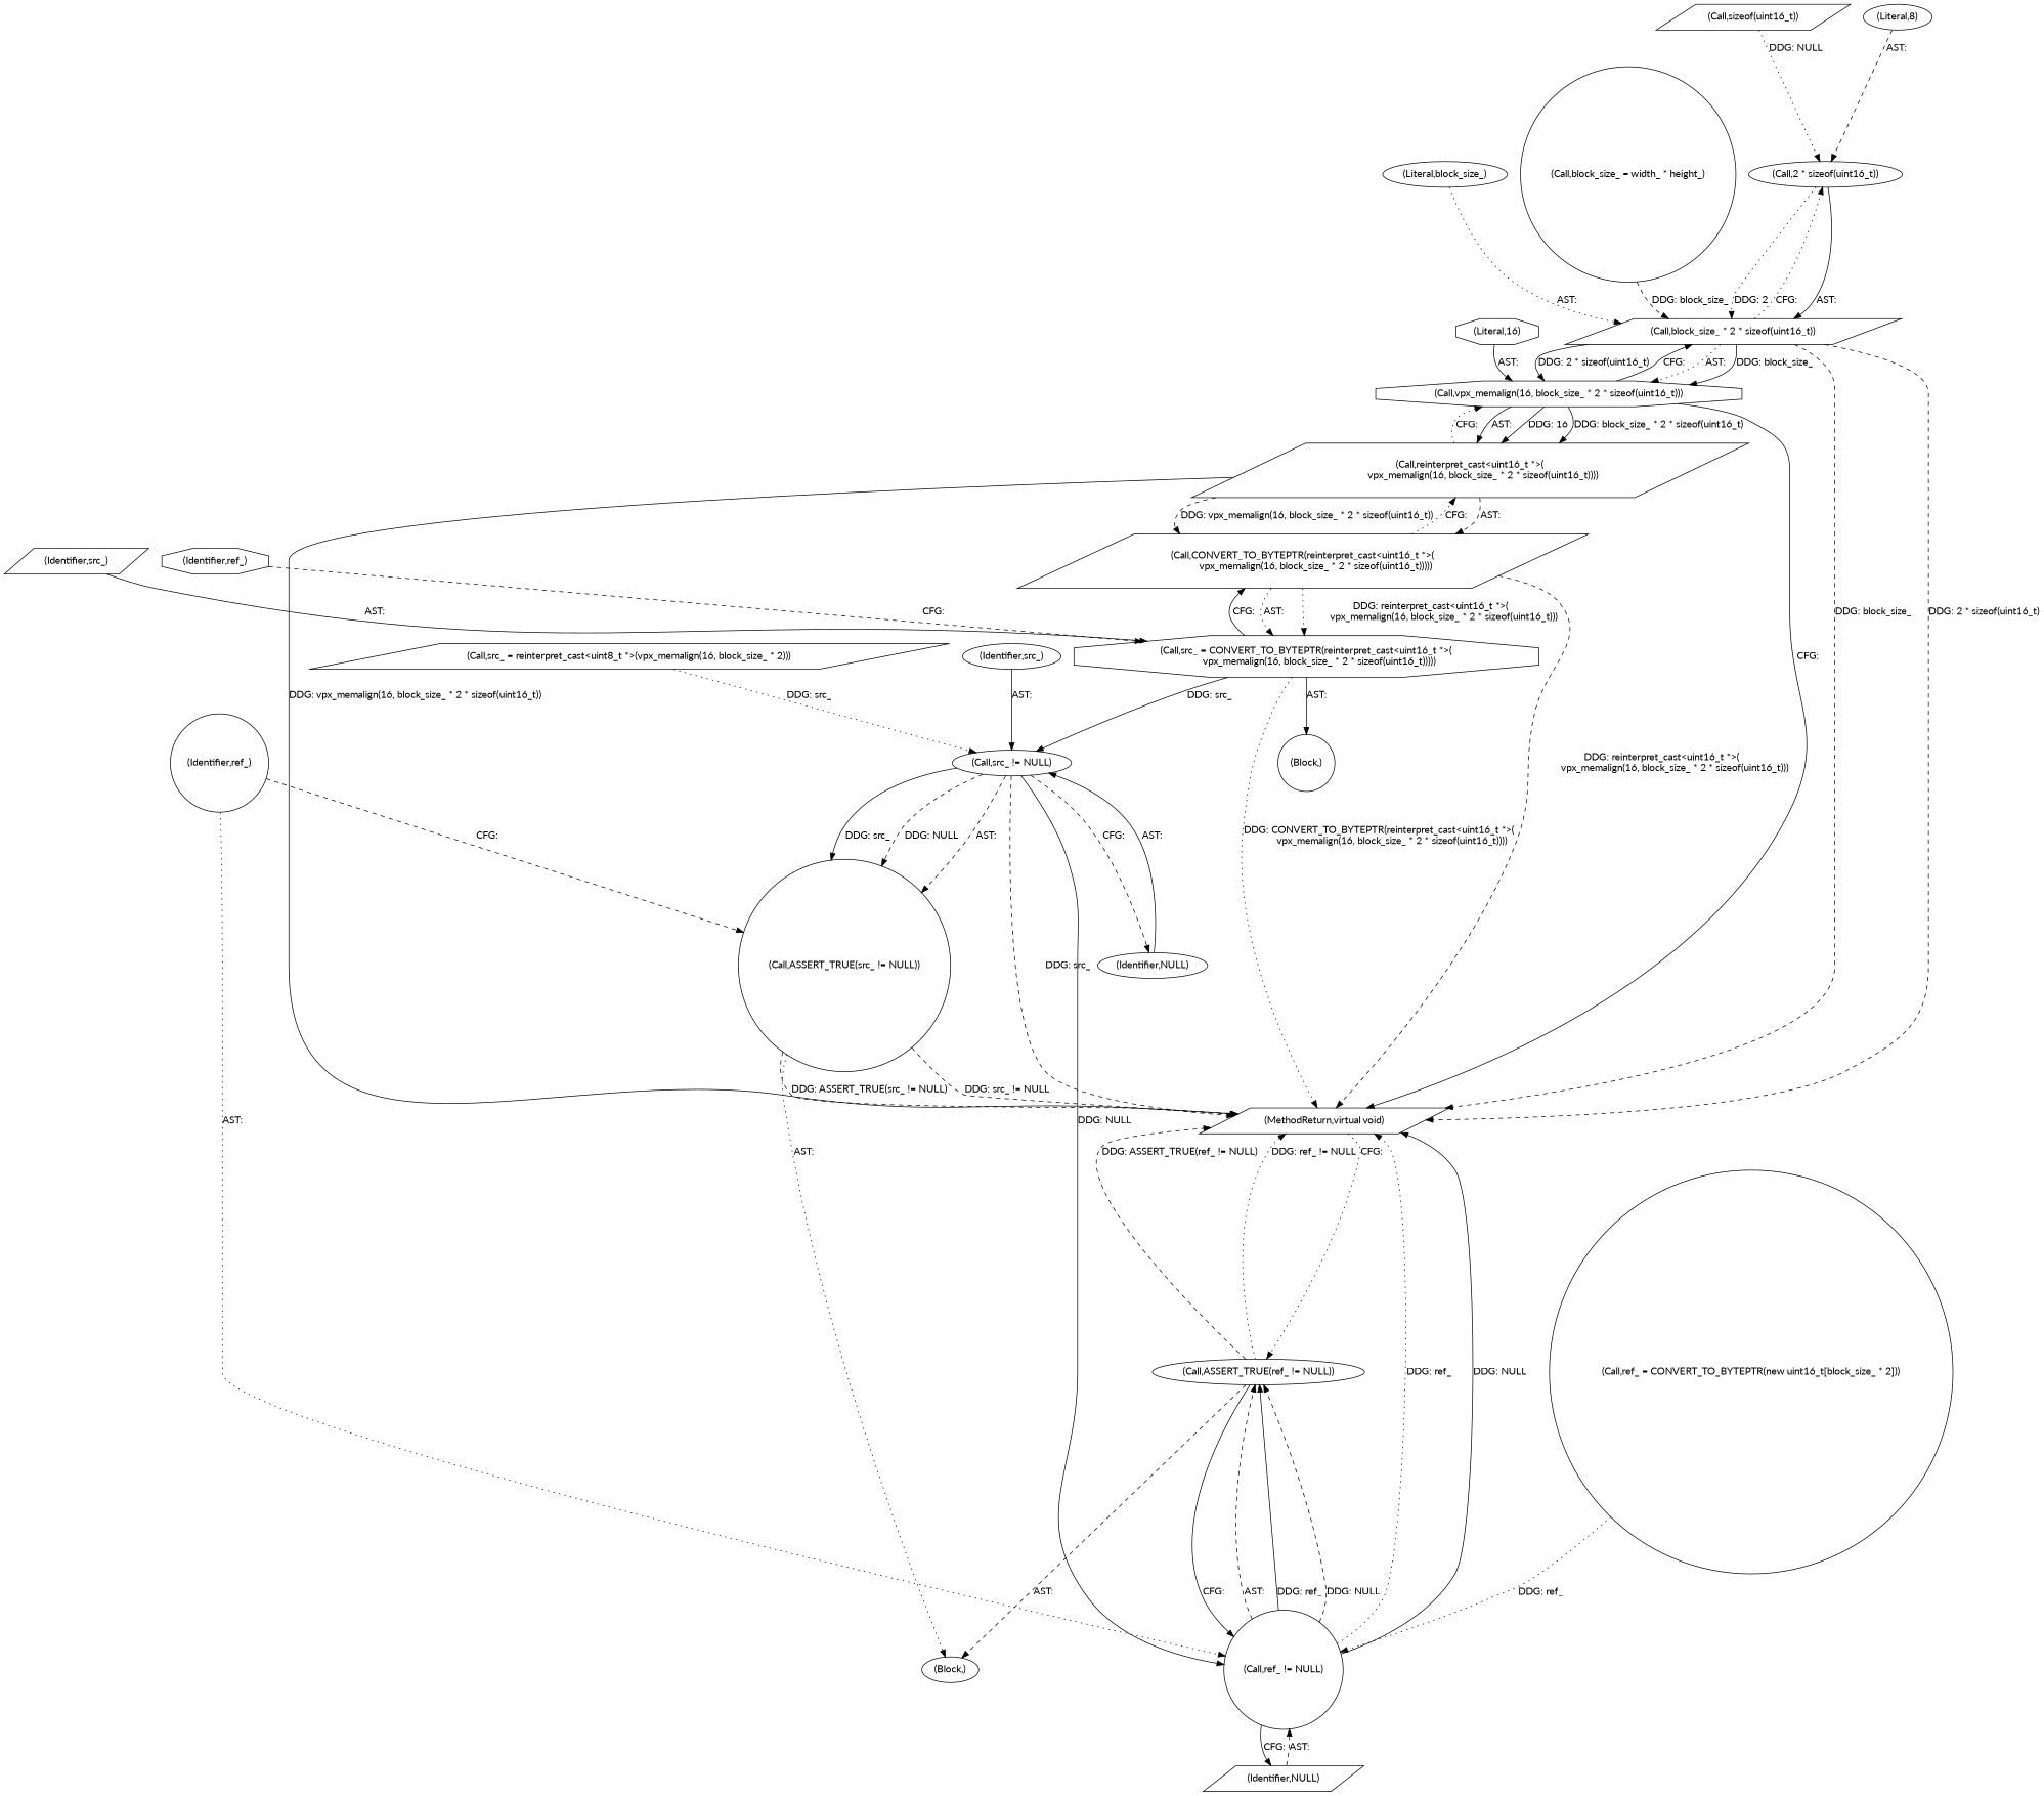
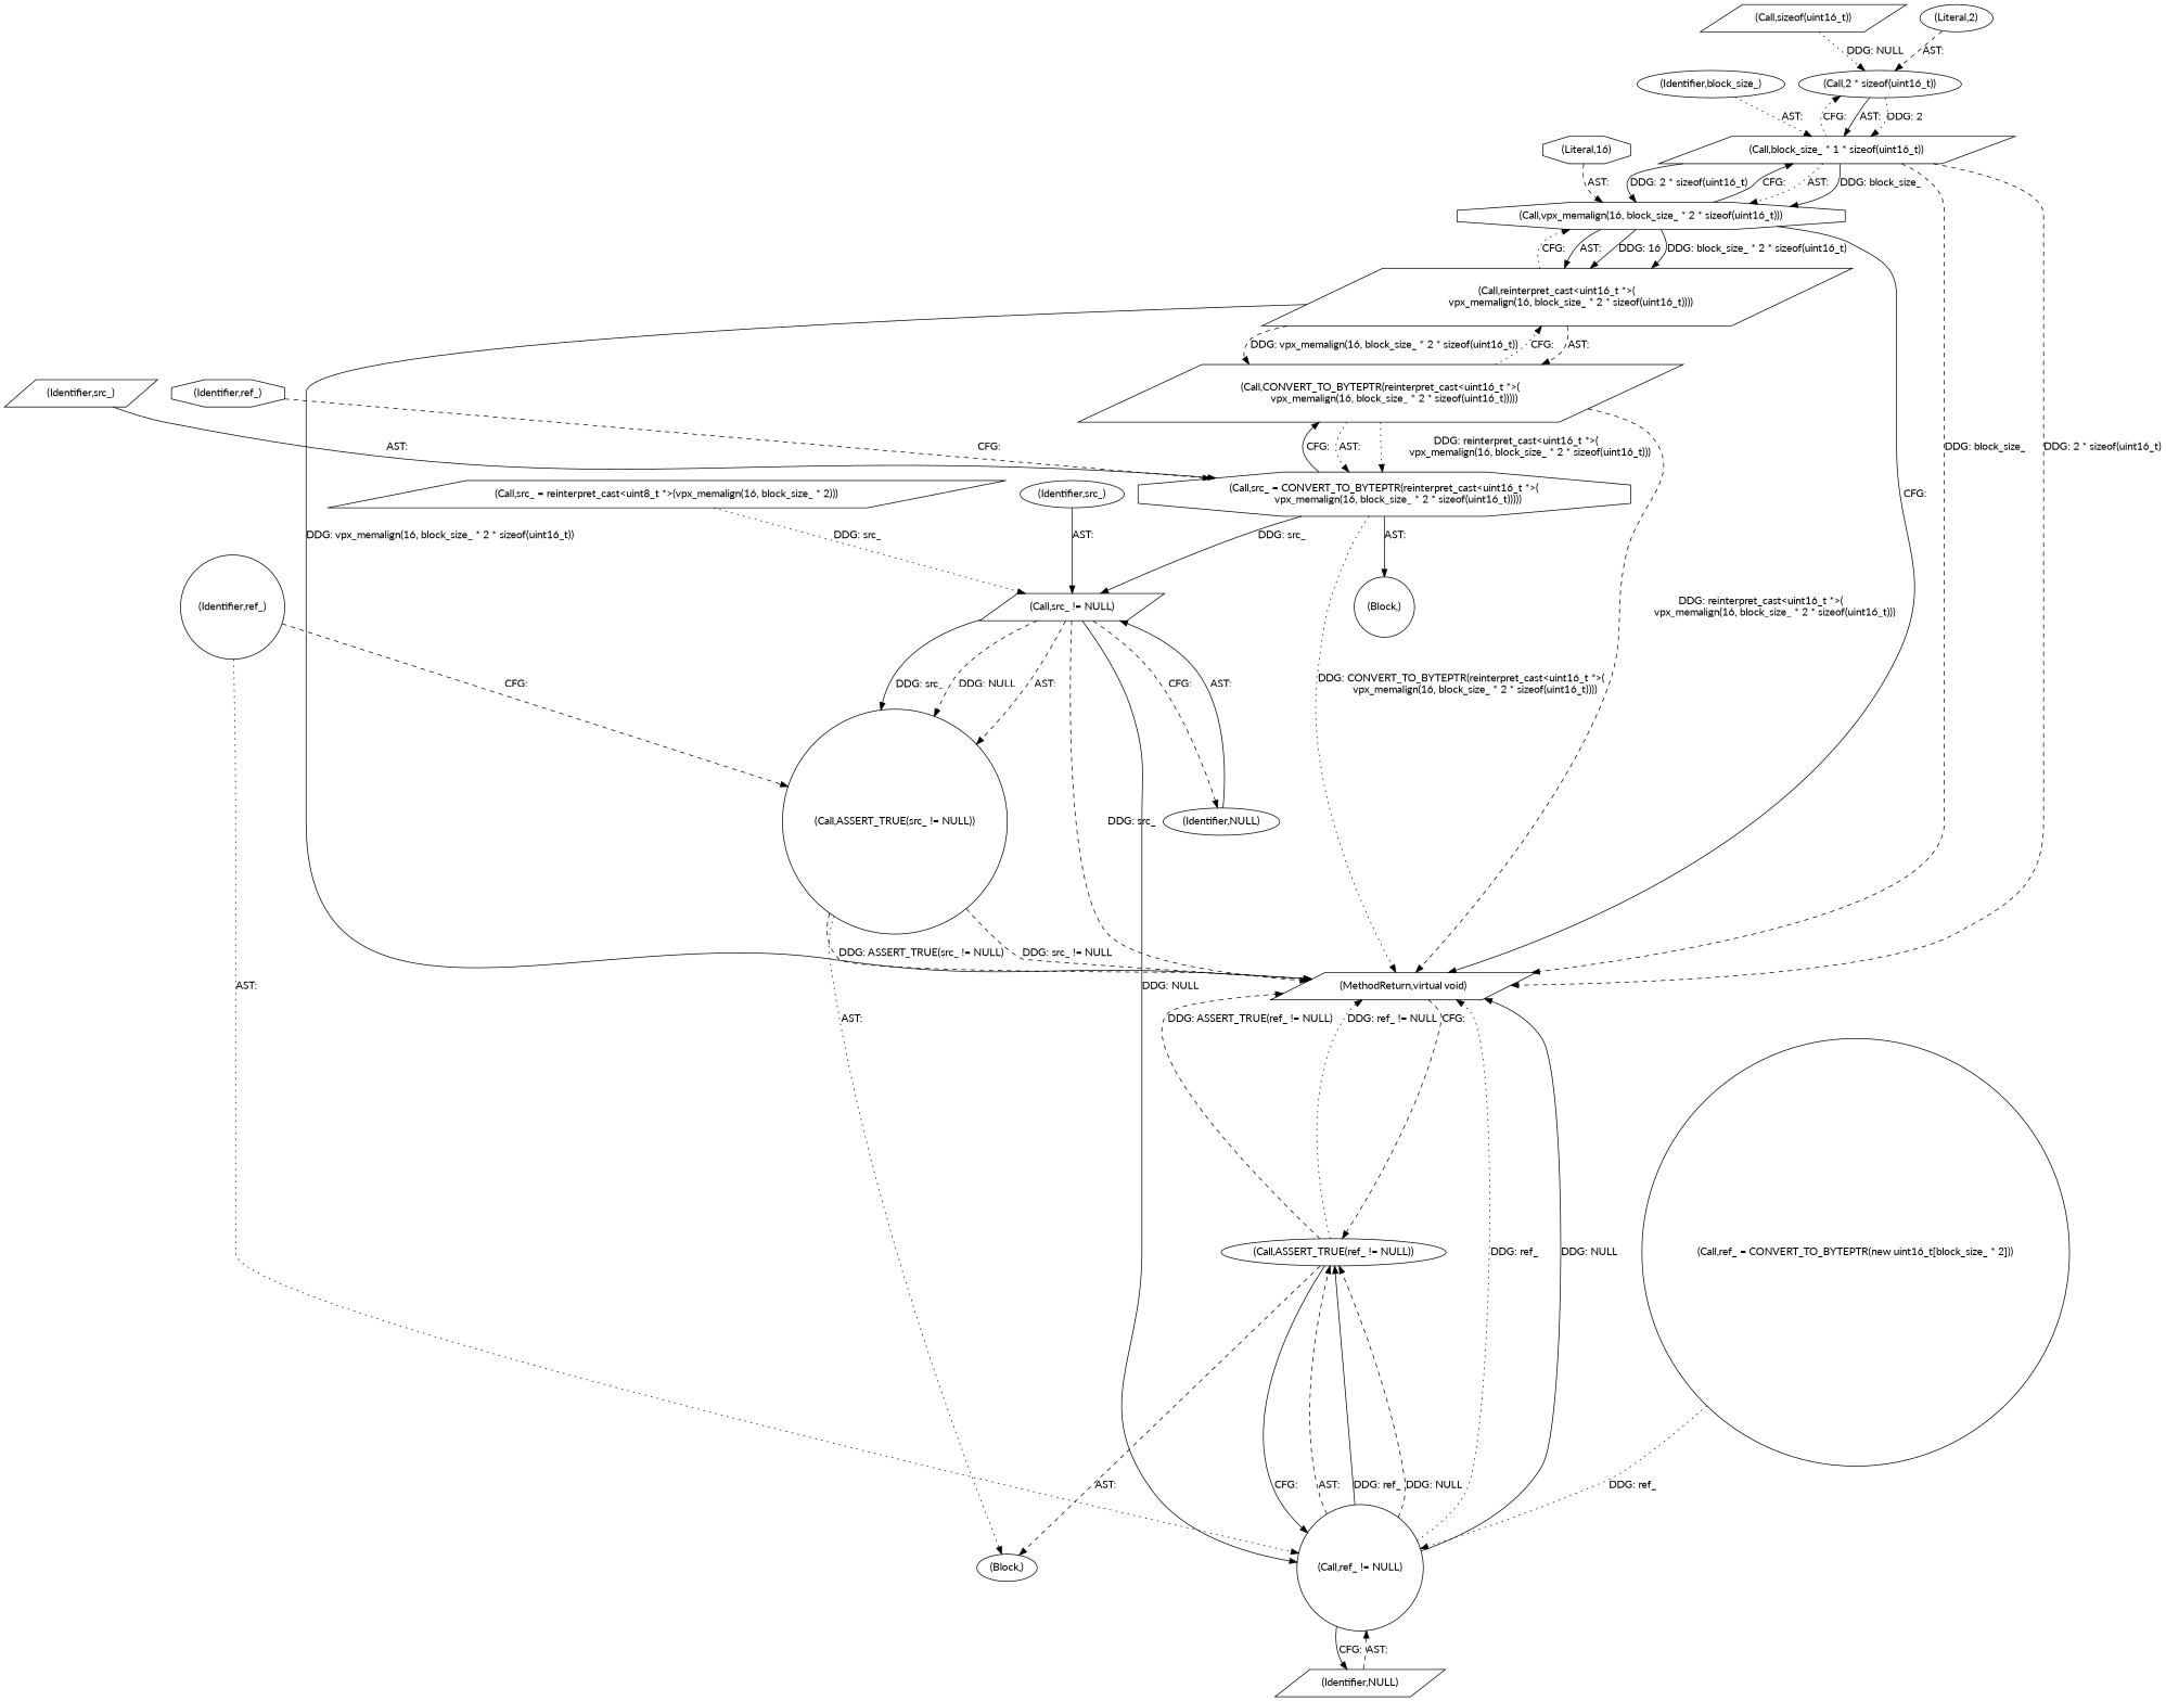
  digraph {
    fontname=Lato
    node [fontname=Lato shape=parallelogram]
    edge [fontname=Lato style=dashed]
    n1 [label="(Call,2 * sizeof(uint16_t))" shape=ellipse]
-   n2 [label="(Call,block_size_ * 2 * sizeof(uint16_t))"]
+   n2 [label="(Call,block_size_ * 1 * sizeof(uint16_t))"]
    n3 [label="(Call,vpx_memalign(16, block_size_ * 2 * sizeof(uint16_t)))" shape=octagon]
    n4 [label="(MethodReturn,virtual void)"]
    n5 [label="(Call,sizeof(uint16_t))"]
    n6 [label="(Call,reinterpret_cast<uint16_t *>(\n          vpx_memalign(16, block_size_ * 2 * sizeof(uint16_t))))"]
    n7 [label="(Call,ASSERT_TRUE(ref_ != NULL))" shape=ellipse]
    n8 [label="(Call,CONVERT_TO_BYTEPTR(reinterpret_cast<uint16_t *>(\n          vpx_memalign(16, block_size_ * 2 * sizeof(uint16_t)))))"]
    n9 [label="(Call,src_ = CONVERT_TO_BYTEPTR(reinterpret_cast<uint16_t *>(\n          vpx_memalign(16, block_size_ * 2 * sizeof(uint16_t)))))" shape=octagon]
-   n10 [label="(Call,src_ != NULL)" shape=ellipse]
+   n10 [label="(Call,src_ != NULL)"]
    n11 [label="(Block,)" shape=circle]
    n12 [label="(Call,ASSERT_TRUE(src_ != NULL))" shape=circle]
    n13 [label="(Call,ref_ != NULL)" shape=circle]
    n14 [label="(Identifier,NULL)" shape=ellipse]
    n15 [label="(Block,)" shape=ellipse]
    n16 [label="(Identifier,NULL)"]
    n17 [label="(Identifier,ref_)" shape=circle]
    n18 [label="(Call,src_ = reinterpret_cast<uint8_t *>(vpx_memalign(16, block_size_ * 2)))"]
    n19 [label="(Identifier,src_)"]
-   n20 [label="(Literal,8)" shape=ellipse]
+   n20 [label="(Literal,2)" shape=ellipse]
    n21 [label="(Call,ref_ = CONVERT_TO_BYTEPTR(new uint16_t[block_size_ * 2]))" shape=circle]
    n22 [label="(Literal,16)" shape=octagon]
-   n23 [label="(Literal,block_size_)" shape=ellipse]
+   n23 [label="(Identifier,block_size_)" shape=ellipse]
    n24 [label="(Identifier,ref_)" shape=octagon]
-   n25 [label="(Call,block_size_ = width_ * height_)" shape=circle]
    n26 [label="(Identifier,src_)" shape=ellipse]
    n1 -> n2 [label="AST: " style=solid]
    n1 -> n2 [label="DDG: 2" style=dotted]
    n2 -> n1 [label="CFG: " style=dotted]
    n2 -> n3 [label="AST: " style=dotted]
    n2 -> n3 [label="DDG: block_size_" style=solid]
    n2 -> n3 [label="DDG: 2 * sizeof(uint16_t)" style=solid]
    n2 -> n4 [label="DDG: block_size_"]
    n2 -> n4 [label="DDG: 2 * sizeof(uint16_t)"]
    n3 -> n2 [label="CFG: " style=solid]
    n3 -> n4 [label="CFG: " style=solid]
    n3 -> n6 [label="AST: " style=solid]
    n3 -> n6 [label="DDG: 16" style=solid]
    n3 -> n6 [label="DDG: block_size_ * 2 * sizeof(uint16_t)" style=solid]
-   n4 -> n7 [label="CFG: " style=dotted]
+   n4 -> n7 [label="CFG: "]
    n5 -> n1 [label="DDG: NULL" style=dotted]
    n6 -> n3 [label="CFG: " style=dotted]
    n6 -> n4 [label="DDG: vpx_memalign(16, block_size_ * 2 * sizeof(uint16_t))" style=solid]
    n6 -> n8 [label="AST: "]
    n6 -> n8 [label="DDG: vpx_memalign(16, block_size_ * 2 * sizeof(uint16_t))"]
    n7 -> n4 [label="DDG: ASSERT_TRUE(ref_ != NULL)"]
    n7 -> n4 [label="DDG: ref_ != NULL" style=dotted]
    n7 -> n13 [label="CFG: " style=solid]
    n7 -> n15 [label="AST: "]
    n8 -> n4 [label="DDG: reinterpret_cast<uint16_t *>(\n          vpx_memalign(16, block_size_ * 2 * sizeof(uint16_t)))"]
    n8 -> n6 [label="CFG: " style=dotted]
    n8 -> n9 [label="AST: " style=dotted]
    n8 -> n9 [label="DDG: reinterpret_cast<uint16_t *>(\n          vpx_memalign(16, block_size_ * 2 * sizeof(uint16_t)))" style=dotted]
    n9 -> n4 [label="DDG: CONVERT_TO_BYTEPTR(reinterpret_cast<uint16_t *>(\n          vpx_memalign(16, block_size_ * 2 * sizeof(uint16_t))))" style=dotted]
    n9 -> n8 [label="CFG: " style=solid]
    n9 -> n10 [label="DDG: src_" style=solid]
    n9 -> n11 [label="AST: " style=solid]
    n10 -> n4 [label="DDG: src_"]
    n10 -> n12 [label="AST: "]
    n10 -> n12 [label="DDG: src_" style=solid]
    n10 -> n12 [label="DDG: NULL"]
    n10 -> n13 [label="DDG: NULL" style=solid]
    n10 -> n14 [label="CFG: "]
    n12 -> n4 [label="DDG: src_ != NULL"]
    n12 -> n4 [label="DDG: ASSERT_TRUE(src_ != NULL)"]
    n12 -> n15 [label="AST: " style=dotted]
    n13 -> n4 [label="DDG: ref_" style=dotted]
    n13 -> n4 [label="DDG: NULL" style=solid]
    n13 -> n7 [label="AST: "]
    n13 -> n7 [label="DDG: ref_" style=solid]
    n13 -> n7 [label="DDG: NULL"]
    n13 -> n16 [label="CFG: " style=solid]
    n14 -> n10 [label="AST: " style=solid]
    n16 -> n13 [label="AST: "]
    n17 -> n12 [label="CFG: "]
    n17 -> n13 [label="AST: " style=dotted]
    n18 -> n10 [label="DDG: src_" style=dotted]
    n19 -> n9 [label="AST: " style=solid]
    n20 -> n1 [label="AST: "]
    n21 -> n13 [label="DDG: ref_" style=dotted]
-   n22 -> n3 [label="AST: " style=solid]
+   n22 -> n3 [label="AST: "]
    n23 -> n2 [label="AST: " style=dotted]
    n24 -> n9 [label="CFG: "]
-   n25 -> n2 [label="DDG: block_size_"]
    n26 -> n10 [label="AST: " style=solid]
  }
